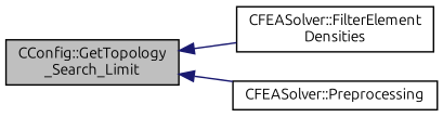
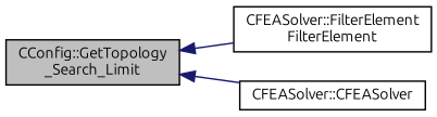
  digraph {
    fontname=Ubuntu
    rankdir=LR
    node [color=black fillcolor=white fontname=Ubuntu fontsize=10 shape=record style=filled]
    edge [color=midnightblue dir=back fontname=Ubuntu fontsize=10 labelfontname=Helvetica labelfontsize=10 style=solid]
    n1 [fillcolor=grey75 fontcolor=black height=0.2 label="CConfig::GetTopology\l_Search_Limit" width=0.4]
-   n2 [height=0.2 label="CFEASolver::FilterElement\lDensities" width=0.4]
-   n3 [height=0.2 label="CFEASolver::Preprocessing" width=0.4]
+   n2 [height=0.2 label="CFEASolver::FilterElement\lFilterElement" width=0.4]
+   n3 [height=0.2 label="CFEASolver::CFEASolver" width=0.4]
    n1 -> n2
    n1 -> n3
  }
